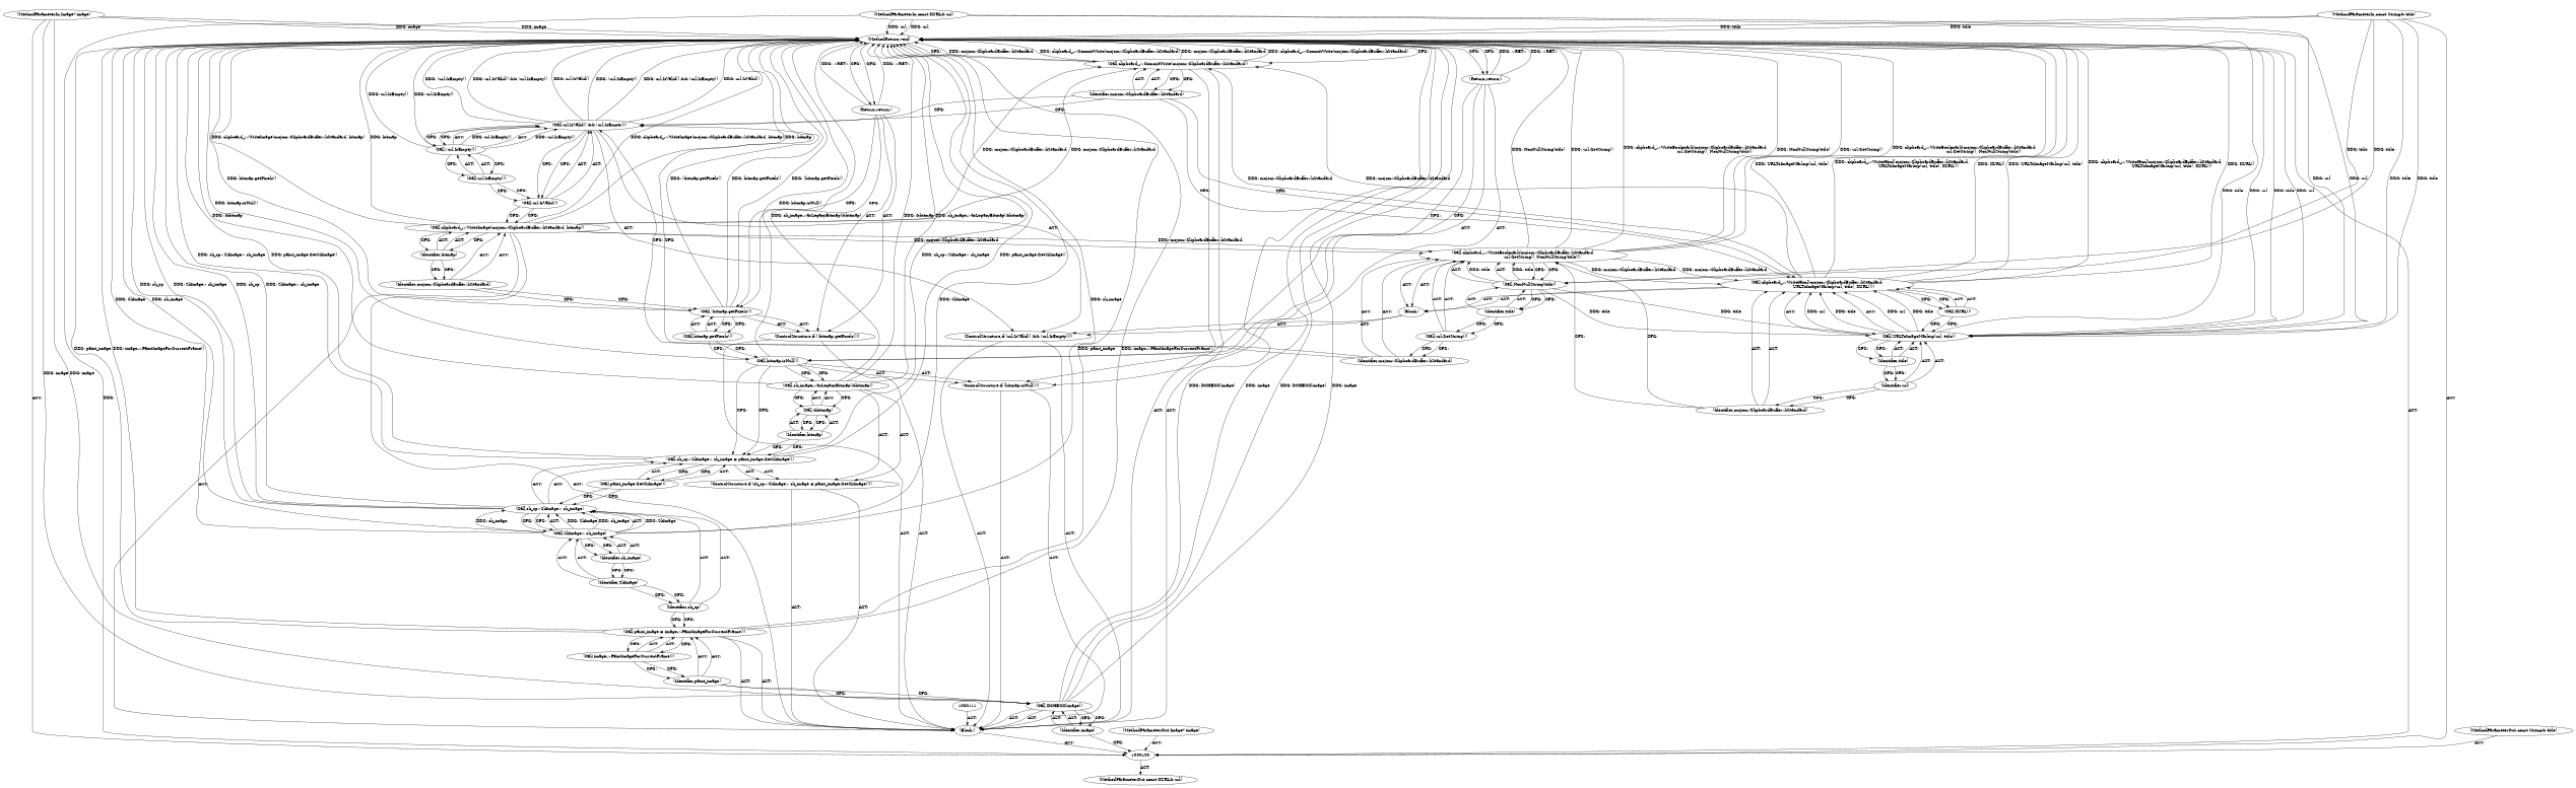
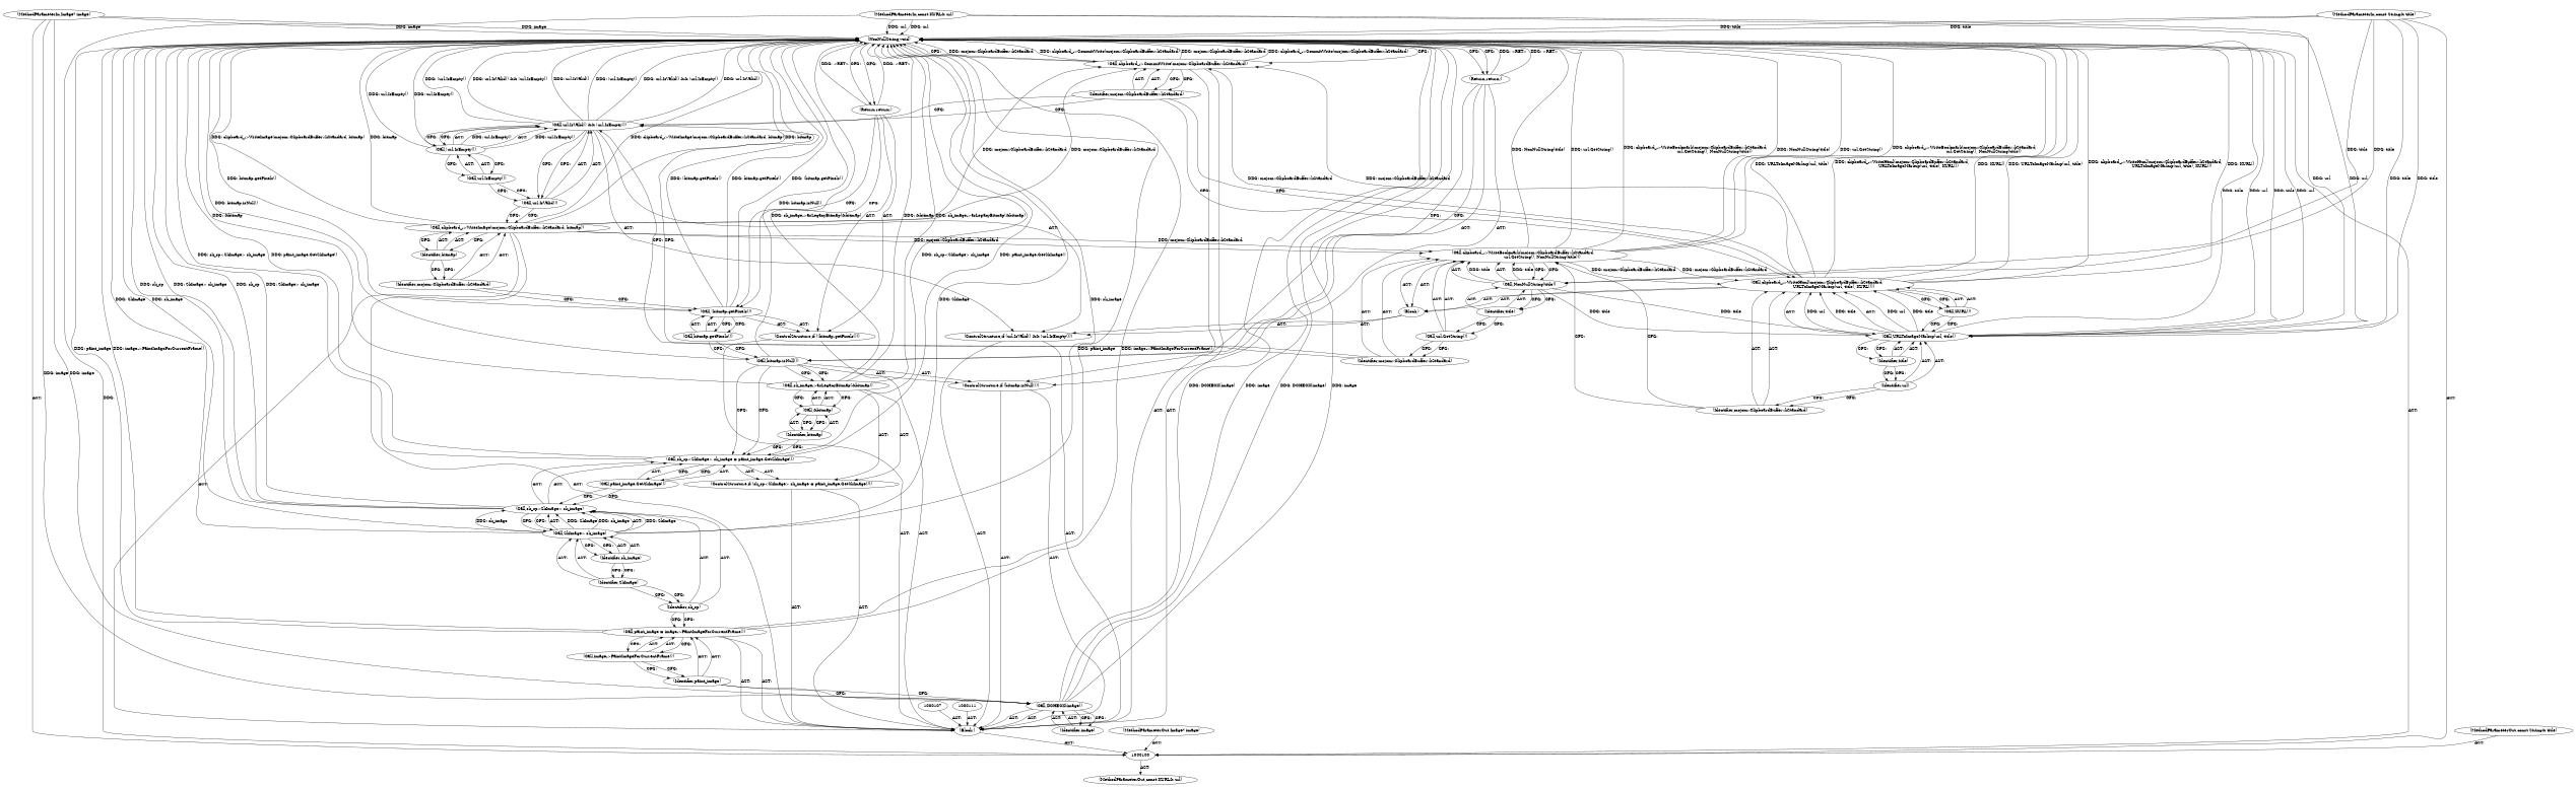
  digraph {
-   n1 [label="(MethodReturn,void)"]
+   n1 [label="(NonNullString,void)"]
    n2 [label="(Return,return;)"]
    n3 [label="(Return,return;)"]
    n4 [label="(Call,clipboard_->CommitWrite(mojom::ClipboardBuffer::kStandard))"]
    1000100
    n6 [label="(ControlStructure,if (bitmap.isNull()))"]
    n7 [label="(Call,bitmap.isNull())"]
    n8 [label="(ControlStructure,if (!bitmap.getPixels()))"]
    n9 [label="(Call,!bitmap.getPixels())"]
    n10 [label="(Block,)"]
    n11 [label="(Identifier,mojom::ClipboardBuffer::kStandard)"]
    n12 [label="(MethodParameterOut,const KURL& url)"]
    n13 [label="(MethodParameterIn,Image* image)"]
    n14 [label="(Call,DCHECK(image))"]
    n15 [label="(Identifier,image)"]
    n16 [label="(MethodParameterOut,Image* image)"]
    n17 [label="(Call,sk_sp<SkImage> sk_image = paint_image.GetSkImage())"]
    n18 [label="(Call,sk_image->asLegacyBitmap(&bitmap))"]
    n19 [label="(ControlStructure,if (sk_sp<SkImage> sk_image = paint_image.GetSkImage()))"]
    n20 [label="(Call,paint_image.GetSkImage())"]
    n21 [label="(Call,&bitmap)"]
    n22 [label="(Call,bitmap.getPixels())"]
    n23 [label="(Identifier,mojom::ClipboardBuffer::kStandard)"]
    n24 [label="(Call,clipboard_->WriteImage(mojom::ClipboardBuffer::kStandard, bitmap))"]
    n25 [label="(Identifier,bitmap)"]
    n26 [label="(Call,clipboard_->WriteBookmark(mojom::ClipboardBuffer::kStandard,\n                              url.GetString(), NonNullString(title)))"]
    n27 [label="(Block,)"]
    n28 [label="(Call,NonNullString(title))"]
    n29 [label="(Call,clipboard_->WriteHtml(mojom::ClipboardBuffer::kStandard,\n                          URLToImageMarkup(url, title), KURL()))"]
    n30 [label="(ControlStructure,if (url.IsValid() && !url.IsEmpty()))"]
    n31 [label="(Call,!url.IsEmpty())"]
    n32 [label="(Call,url.IsEmpty())"]
    n33 [label="(Call,url.IsValid() && !url.IsEmpty())"]
    n34 [label="(Call,url.IsValid())"]
    n35 [label="(MethodParameterIn,const KURL& url)"]
    n36 [label="(Call,URLToImageMarkup(url, title))"]
    n37 [label="(Identifier,title)"]
    n38 [label="(Identifier,mojom::ClipboardBuffer::kStandard)"]
    n39 [label="(Identifier,title)"]
    n40 [label="(Call,KURL())"]
    n41 [label="(Call,url.GetString())"]
    n42 [label="(Identifier,mojom::ClipboardBuffer::kStandard)"]
    n43 [label="(Identifier,url)"]
    n44 [label="(MethodParameterIn,const String& title)"]
    n45 [label="(MethodParameterOut,const String& title)"]
    n46 [label="(Call,paint_image = image->PaintImageForCurrentFrame())"]
    n47 [label="(Call,image->PaintImageForCurrentFrame())"]
    n48 [label="(Identifier,paint_image)"]
    n49 [label="(Call,SkImage> sk_image)"]
    n50 [label="(Identifier,sk_image)"]
    n51 [label="(Call,sk_sp<SkImage> sk_image)"]
    n52 [label="(Identifier,SkImage)"]
    n53 [label="(Identifier,sk_sp)"]
    n54 [label="(Identifier,bitmap)"]
+   1000107
    1000111
    n1 -> n2 [label="CFG: "]
    n1 -> n2 [label="CFG: "]
    n1 -> n3 [label="CFG: "]
    n1 -> n3 [label="CFG: "]
    n1 -> n4 [label="CFG: "]
    n1 -> n4 [label="CFG: "]
    n1 -> 1000100 [label="AST: "]
    n2 -> n1 [label="DDG: <RET>"]
    n2 -> n1 [label="DDG: <RET>"]
    n2 -> n6 [label="AST: "]
    n2 -> n6 [label="AST: "]
    n2 -> n7 [label="CFG: "]
    n2 -> n7 [label="CFG: "]
    n3 -> n1 [label="DDG: <RET>"]
    n3 -> n1 [label="DDG: <RET>"]
    n3 -> n8 [label="AST: "]
    n3 -> n8 [label="AST: "]
    n3 -> n9 [label="CFG: "]
    n3 -> n9 [label="CFG: "]
    n4 -> n1 [label="DDG: mojom::ClipboardBuffer::kStandard"]
    n4 -> n1 [label="DDG: clipboard_->CommitWrite(mojom::ClipboardBuffer::kStandard)"]
    n4 -> n1 [label="DDG: mojom::ClipboardBuffer::kStandard"]
    n4 -> n1 [label="DDG: clipboard_->CommitWrite(mojom::ClipboardBuffer::kStandard)"]
    n4 -> n10 [label="AST: "]
    n4 -> n10 [label="AST: "]
    n4 -> n11 [label="CFG: "]
    n4 -> n11 [label="CFG: "]
    1000100 -> n12 [label="AST: "]
    n6 -> n10 [label="AST: "]
    n6 -> n10 [label="AST: "]
    n7 -> n1 [label="DDG: bitmap.isNull()"]
    n7 -> n1 [label="DDG: bitmap.isNull()"]
    n7 -> n6 [label="AST: "]
    n7 -> n6 [label="AST: "]
    n7 -> n17 [label="CFG: "]
    n7 -> n17 [label="CFG: "]
    n7 -> n18 [label="CFG: "]
    n7 -> n18 [label="CFG: "]
    n8 -> n10 [label="AST: "]
    n8 -> n10 [label="AST: "]
    n9 -> n1 [label="DDG: !bitmap.getPixels()"]
    n9 -> n1 [label="DDG: bitmap.getPixels()"]
    n9 -> n1 [label="DDG: !bitmap.getPixels()"]
    n9 -> n1 [label="DDG: bitmap.getPixels()"]
    n9 -> n8 [label="AST: "]
    n9 -> n8 [label="AST: "]
    n9 -> n22 [label="CFG: "]
    n9 -> n22 [label="CFG: "]
    n10 -> 1000100 [label="AST: "]
    n11 -> n4 [label="AST: "]
    n11 -> n4 [label="AST: "]
    n11 -> n29 [label="CFG: "]
    n11 -> n29 [label="CFG: "]
    n11 -> n33 [label="CFG: "]
    n11 -> n33 [label="CFG: "]
    n13 -> n1 [label="DDG: image"]
    n13 -> n1 [label="DDG: image"]
    n13 -> 1000100 [label="AST: "]
    n13 -> n14 [label="DDG: image"]
    n13 -> n14 [label="DDG: image"]
    n14 -> n1 [label="DDG: DCHECK(image)"]
    n14 -> n1 [label="DDG: image"]
    n14 -> n1 [label="DDG: DCHECK(image)"]
    n14 -> n1 [label="DDG: image"]
    n14 -> n10 [label="AST: "]
    n14 -> n10 [label="AST: "]
    n14 -> n15 [label="CFG: "]
    n14 -> n15 [label="CFG: "]
-   n15 -> 1000100 [label="CFG: "]
    n15 -> n14 [label="AST: "]
    n15 -> n14 [label="AST: "]
    n16 -> 1000100 [label="AST: "]
    n17 -> n1 [label="DDG: sk_sp<SkImage> sk_image"]
    n17 -> n1 [label="DDG: paint_image.GetSkImage()"]
    n17 -> n1 [label="DDG: sk_sp<SkImage> sk_image"]
    n17 -> n1 [label="DDG: paint_image.GetSkImage()"]
    n17 -> n19 [label="AST: "]
    n17 -> n19 [label="AST: "]
    n17 -> n20 [label="CFG: "]
    n17 -> n20 [label="CFG: "]
    n18 -> n1 [label="DDG: &bitmap"]
    n18 -> n1 [label="DDG: sk_image->asLegacyBitmap(&bitmap)"]
    n18 -> n1 [label="DDG: &bitmap"]
    n18 -> n1 [label="DDG: sk_image->asLegacyBitmap(&bitmap)"]
    n18 -> n19 [label="AST: "]
    n18 -> n19 [label="AST: "]
    n18 -> n21 [label="CFG: "]
    n18 -> n21 [label="CFG: "]
    n19 -> n10 [label="AST: "]
    n19 -> n10 [label="AST: "]
    n20 -> n17 [label="AST: "]
    n20 -> n17 [label="AST: "]
    n20 -> n51 [label="CFG: "]
    n20 -> n51 [label="CFG: "]
    n21 -> n18 [label="AST: "]
    n21 -> n18 [label="AST: "]
    n21 -> n54 [label="CFG: "]
    n21 -> n54 [label="CFG: "]
    n22 -> n7 [label="CFG: "]
    n22 -> n7 [label="CFG: "]
    n22 -> n9 [label="AST: "]
    n22 -> n9 [label="AST: "]
    n23 -> n9 [label="CFG: "]
    n23 -> n9 [label="CFG: "]
    n23 -> n24 [label="AST: "]
    n23 -> n24 [label="AST: "]
    n24 -> n1 [label="DDG: clipboard_->WriteImage(mojom::ClipboardBuffer::kStandard, bitmap)"]
    n24 -> n1 [label="DDG: bitmap"]
    n24 -> n1 [label="DDG: clipboard_->WriteImage(mojom::ClipboardBuffer::kStandard, bitmap)"]
    n24 -> n1 [label="DDG: bitmap"]
    n24 -> n4 [label="DDG: mojom::ClipboardBuffer::kStandard"]
    n24 -> n4 [label="DDG: mojom::ClipboardBuffer::kStandard"]
    n24 -> n10 [label="AST: "]
    n24 -> n10 [label="AST: "]
    n24 -> n25 [label="CFG: "]
    n24 -> n25 [label="CFG: "]
    n24 -> n26 [label="DDG: mojom::ClipboardBuffer::kStandard"]
    n24 -> n26 [label="DDG: mojom::ClipboardBuffer::kStandard"]
    n25 -> n23 [label="CFG: "]
    n25 -> n23 [label="CFG: "]
    n25 -> n24 [label="AST: "]
    n25 -> n24 [label="AST: "]
    n26 -> n1 [label="DDG: NonNullString(title)"]
    n26 -> n1 [label="DDG: url.GetString()"]
    n26 -> n1 [label="DDG: clipboard_->WriteBookmark(mojom::ClipboardBuffer::kStandard,\n                              url.GetString(), NonNullString(title))"]
    n26 -> n1 [label="DDG: NonNullString(title)"]
    n26 -> n1 [label="DDG: url.GetString()"]
    n26 -> n1 [label="DDG: clipboard_->WriteBookmark(mojom::ClipboardBuffer::kStandard,\n                              url.GetString(), NonNullString(title))"]
    n26 -> n27 [label="AST: "]
    n26 -> n27 [label="AST: "]
    n26 -> n28 [label="CFG: "]
    n26 -> n28 [label="CFG: "]
    n26 -> n29 [label="DDG: mojom::ClipboardBuffer::kStandard"]
    n26 -> n29 [label="DDG: mojom::ClipboardBuffer::kStandard"]
    n27 -> n30 [label="AST: "]
    n27 -> n30 [label="AST: "]
    n28 -> n26 [label="AST: "]
    n28 -> n26 [label="DDG: title"]
    n28 -> n26 [label="AST: "]
    n28 -> n26 [label="DDG: title"]
    n28 -> n36 [label="DDG: title"]
    n28 -> n36 [label="DDG: title"]
    n28 -> n39 [label="CFG: "]
    n28 -> n39 [label="CFG: "]
    n29 -> n1 [label="DDG: URLToImageMarkup(url, title)"]
    n29 -> n1 [label="DDG: clipboard_->WriteHtml(mojom::ClipboardBuffer::kStandard,\n                          URLToImageMarkup(url, title), KURL())"]
    n29 -> n1 [label="DDG: KURL()"]
    n29 -> n1 [label="DDG: URLToImageMarkup(url, title)"]
    n29 -> n1 [label="DDG: clipboard_->WriteHtml(mojom::ClipboardBuffer::kStandard,\n                          URLToImageMarkup(url, title), KURL())"]
    n29 -> n1 [label="DDG: KURL()"]
    n29 -> n4 [label="DDG: mojom::ClipboardBuffer::kStandard"]
    n29 -> n4 [label="DDG: mojom::ClipboardBuffer::kStandard"]
    n29 -> n27 [label="AST: "]
    n29 -> n27 [label="AST: "]
    n29 -> n40 [label="CFG: "]
    n29 -> n40 [label="CFG: "]
    n30 -> n10 [label="AST: "]
    n30 -> n10 [label="AST: "]
    n31 -> n1 [label="DDG: url.IsEmpty()"]
    n31 -> n1 [label="DDG: url.IsEmpty()"]
    n31 -> n32 [label="CFG: "]
    n31 -> n32 [label="CFG: "]
    n31 -> n33 [label="AST: "]
    n31 -> n33 [label="DDG: url.IsEmpty()"]
    n31 -> n33 [label="AST: "]
    n31 -> n33 [label="DDG: url.IsEmpty()"]
    n32 -> n31 [label="AST: "]
    n32 -> n31 [label="AST: "]
    n32 -> n34 [label="CFG: "]
    n32 -> n34 [label="CFG: "]
    n33 -> n1 [label="DDG: !url.IsEmpty()"]
    n33 -> n1 [label="DDG: url.IsValid() && !url.IsEmpty()"]
    n33 -> n1 [label="DDG: url.IsValid()"]
    n33 -> n1 [label="DDG: !url.IsEmpty()"]
    n33 -> n1 [label="DDG: url.IsValid() && !url.IsEmpty()"]
    n33 -> n1 [label="DDG: url.IsValid()"]
    n33 -> n30 [label="AST: "]
    n33 -> n30 [label="AST: "]
    n33 -> n31 [label="CFG: "]
    n33 -> n31 [label="CFG: "]
    n33 -> n34 [label="CFG: "]
    n33 -> n34 [label="CFG: "]
    n34 -> n24 [label="CFG: "]
    n34 -> n24 [label="CFG: "]
    n34 -> n33 [label="AST: "]
    n34 -> n33 [label="AST: "]
    n35 -> n1 [label="DDG: url"]
    n35 -> n1 [label="DDG: url"]
    n35 -> 1000100 [label="DDG: "]
    n35 -> n36 [label="DDG: url"]
    n35 -> n36 [label="DDG: url"]
    n36 -> n1 [label="DDG: title"]
    n36 -> n1 [label="DDG: url"]
    n36 -> n1 [label="DDG: title"]
    n36 -> n1 [label="DDG: url"]
    n36 -> n29 [label="AST: "]
    n36 -> n29 [label="DDG: url"]
    n36 -> n29 [label="DDG: title"]
    n36 -> n29 [label="AST: "]
    n36 -> n29 [label="DDG: url"]
    n36 -> n29 [label="DDG: title"]
    n36 -> n37 [label="CFG: "]
    n36 -> n37 [label="CFG: "]
    n37 -> n36 [label="AST: "]
    n37 -> n36 [label="AST: "]
    n37 -> n43 [label="CFG: "]
    n37 -> n43 [label="CFG: "]
    n38 -> n26 [label="AST: "]
    n38 -> n26 [label="AST: "]
    n38 -> n33 [label="CFG: "]
    n38 -> n33 [label="CFG: "]
    n39 -> n28 [label="AST: "]
    n39 -> n28 [label="AST: "]
    n39 -> n41 [label="CFG: "]
    n39 -> n41 [label="CFG: "]
    n40 -> n29 [label="AST: "]
    n40 -> n29 [label="AST: "]
    n40 -> n36 [label="CFG: "]
    n40 -> n36 [label="CFG: "]
    n41 -> n26 [label="AST: "]
    n41 -> n26 [label="AST: "]
    n41 -> n38 [label="CFG: "]
    n41 -> n38 [label="CFG: "]
    n42 -> n26 [label="CFG: "]
    n42 -> n26 [label="CFG: "]
    n42 -> n29 [label="AST: "]
    n42 -> n29 [label="AST: "]
    n43 -> n36 [label="AST: "]
    n43 -> n36 [label="AST: "]
    n43 -> n42 [label="CFG: "]
    n43 -> n42 [label="CFG: "]
    n44 -> n1 [label="DDG: title"]
    n44 -> n1 [label="DDG: title"]
    n44 -> 1000100 [label="AST: "]
    n44 -> n28 [label="DDG: title"]
    n44 -> n28 [label="DDG: title"]
    n44 -> n36 [label="DDG: title"]
    n44 -> n36 [label="DDG: title"]
    n45 -> 1000100 [label="AST: "]
    n46 -> n1 [label="DDG: image->PaintImageForCurrentFrame()"]
    n46 -> n1 [label="DDG: paint_image"]
    n46 -> n1 [label="DDG: image->PaintImageForCurrentFrame()"]
    n46 -> n1 [label="DDG: paint_image"]
    n46 -> n10 [label="AST: "]
    n46 -> n10 [label="AST: "]
    n46 -> n47 [label="CFG: "]
    n46 -> n47 [label="CFG: "]
    n47 -> n46 [label="AST: "]
    n47 -> n46 [label="AST: "]
    n47 -> n48 [label="CFG: "]
    n47 -> n48 [label="CFG: "]
    n48 -> n14 [label="CFG: "]
    n48 -> n14 [label="CFG: "]
    n48 -> n46 [label="AST: "]
    n48 -> n46 [label="AST: "]
    n49 -> n1 [label="DDG: SkImage"]
    n49 -> n1 [label="DDG: sk_image"]
    n49 -> n1 [label="DDG: SkImage"]
    n49 -> n1 [label="DDG: sk_image"]
    n49 -> n50 [label="CFG: "]
    n49 -> n50 [label="CFG: "]
    n49 -> n51 [label="AST: "]
    n49 -> n51 [label="DDG: SkImage"]
    n49 -> n51 [label="DDG: sk_image"]
    n49 -> n51 [label="AST: "]
    n49 -> n51 [label="DDG: SkImage"]
    n49 -> n51 [label="DDG: sk_image"]
    n50 -> n49 [label="AST: "]
    n50 -> n49 [label="AST: "]
    n50 -> n52 [label="CFG: "]
    n50 -> n52 [label="CFG: "]
    n51 -> n1 [label="DDG: sk_sp"]
    n51 -> n1 [label="DDG: SkImage> sk_image"]
    n51 -> n1 [label="DDG: sk_sp"]
    n51 -> n1 [label="DDG: SkImage> sk_image"]
    n51 -> n17 [label="AST: "]
    n51 -> n17 [label="AST: "]
    n51 -> n49 [label="CFG: "]
    n51 -> n49 [label="CFG: "]
    n52 -> n49 [label="AST: "]
    n52 -> n49 [label="AST: "]
    n52 -> n53 [label="CFG: "]
    n52 -> n53 [label="CFG: "]
    n53 -> n46 [label="CFG: "]
    n53 -> n46 [label="CFG: "]
    n53 -> n51 [label="AST: "]
    n53 -> n51 [label="AST: "]
    n54 -> n17 [label="CFG: "]
    n54 -> n17 [label="CFG: "]
    n54 -> n21 [label="AST: "]
    n54 -> n21 [label="AST: "]
+   1000107 -> n10 [label="AST: "]
    1000111 -> n10 [label="AST: "]
  }
